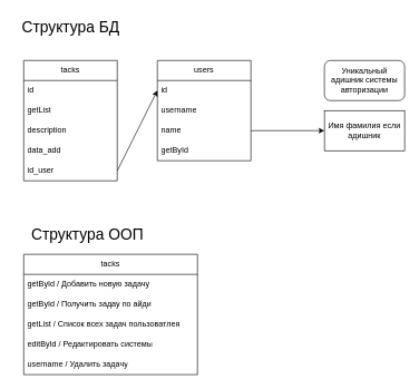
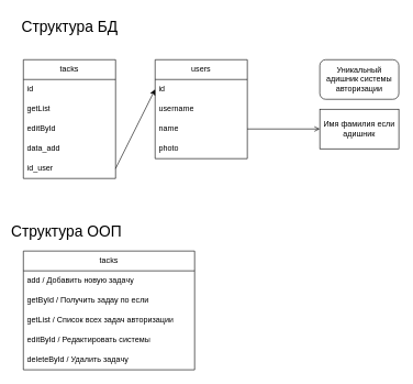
  <mxCell id="0" />
  <mxCell id="1" parent="0" />
  <mxCell id="2" value="tacks" style="swimlane;fontStyle=0;childLayout=stackLayout;horizontal=1;startSize=30;horizontalStack=0;resizeParent=1;resizeParentMax=0;resizeLast=0;collapsible=1;marginBottom=0;whiteSpace=wrap;html=1;" vertex="1" parent="1"><mxGeometry x="35" y="90" width="140" height="180" as="geometry" /></mxCell>
  <mxCell id="3" value="id" style="text;strokeColor=none;fillColor=none;align=left;verticalAlign=middle;spacingLeft=4;spacingRight=4;overflow=hidden;points=[[0,0.5],[1,0.5]];portConstraint=eastwest;rotatable=0;whiteSpace=wrap;html=1;" vertex="1" parent="2"><mxGeometry y="30" width="140" height="30" as="geometry" /></mxCell>
  <mxCell id="4" value="getList" style="text;strokeColor=none;fillColor=none;align=left;verticalAlign=middle;spacingLeft=4;spacingRight=4;overflow=hidden;points=[[0,0.5],[1,0.5]];portConstraint=eastwest;rotatable=0;whiteSpace=wrap;html=1;" vertex="1" parent="2"><mxGeometry y="60" width="140" height="30" as="geometry" /></mxCell>
- <mxCell id="5" value="description" style="text;strokeColor=none;fillColor=none;align=left;verticalAlign=middle;spacingLeft=4;spacingRight=4;overflow=hidden;points=[[0,0.5],[1,0.5]];portConstraint=eastwest;rotatable=0;whiteSpace=wrap;html=1;" vertex="1" parent="2"><mxGeometry y="90" width="140" height="30" as="geometry" /></mxCell>
+ <mxCell id="5" value="editById" style="text;strokeColor=none;fillColor=none;align=left;verticalAlign=middle;spacingLeft=4;spacingRight=4;overflow=hidden;points=[[0,0.5],[1,0.5]];portConstraint=eastwest;rotatable=0;whiteSpace=wrap;html=1;" vertex="1" parent="2"><mxGeometry y="90" width="140" height="30" as="geometry" /></mxCell>
  <mxCell id="6" value="data_add" style="text;strokeColor=none;fillColor=none;align=left;verticalAlign=middle;spacingLeft=4;spacingRight=4;overflow=hidden;points=[[0,0.5],[1,0.5]];portConstraint=eastwest;rotatable=0;whiteSpace=wrap;html=1;" vertex="1" parent="2"><mxGeometry y="120" width="140" height="30" as="geometry" /></mxCell>
  <mxCell id="7" value="id_user" style="text;strokeColor=none;fillColor=none;align=left;verticalAlign=middle;spacingLeft=4;spacingRight=4;overflow=hidden;points=[[0,0.5],[1,0.5]];portConstraint=eastwest;rotatable=0;whiteSpace=wrap;html=1;" vertex="1" parent="2"><mxGeometry y="150" width="140" height="30" as="geometry" /></mxCell>
  <mxCell id="8" value="users" style="swimlane;fontStyle=0;childLayout=stackLayout;horizontal=1;startSize=30;horizontalStack=0;resizeParent=1;resizeParentMax=0;resizeLast=0;collapsible=1;marginBottom=0;whiteSpace=wrap;html=1;" vertex="1" parent="1"><mxGeometry x="235" y="90" width="140" height="150" as="geometry" /></mxCell>
  <mxCell id="9" value="id" style="text;strokeColor=none;fillColor=none;align=left;verticalAlign=middle;spacingLeft=4;spacingRight=4;overflow=hidden;points=[[0,0.5],[1,0.5]];portConstraint=eastwest;rotatable=0;whiteSpace=wrap;html=1;" vertex="1" parent="8"><mxGeometry y="30" width="140" height="30" as="geometry" /></mxCell>
  <mxCell id="10" value="username" style="text;strokeColor=none;fillColor=none;align=left;verticalAlign=middle;spacingLeft=4;spacingRight=4;overflow=hidden;points=[[0,0.5],[1,0.5]];portConstraint=eastwest;rotatable=0;whiteSpace=wrap;html=1;" vertex="1" parent="8"><mxGeometry y="60" width="140" height="30" as="geometry" /></mxCell>
  <mxCell id="11" value="name" style="text;strokeColor=none;fillColor=none;align=left;verticalAlign=middle;spacingLeft=4;spacingRight=4;overflow=hidden;points=[[0,0.5],[1,0.5]];portConstraint=eastwest;rotatable=0;whiteSpace=wrap;html=1;" vertex="1" parent="8"><mxGeometry y="90" width="140" height="30" as="geometry" /></mxCell>
- <mxCell id="12" value="getById" style="text;strokeColor=none;fillColor=none;align=left;verticalAlign=middle;spacingLeft=4;spacingRight=4;overflow=hidden;points=[[0,0.5],[1,0.5]];portConstraint=eastwest;rotatable=0;whiteSpace=wrap;html=1;" vertex="1" parent="8"><mxGeometry y="120" width="140" height="30" as="geometry" /></mxCell>
+ <mxCell id="12" value="photo" style="text;strokeColor=none;fillColor=none;align=left;verticalAlign=middle;spacingLeft=4;spacingRight=4;overflow=hidden;points=[[0,0.5],[1,0.5]];portConstraint=eastwest;rotatable=0;whiteSpace=wrap;html=1;" vertex="1" parent="8"><mxGeometry y="120" width="140" height="30" as="geometry" /></mxCell>
  <mxCell id="13" style="edgeStyle=none;html=1;exitX=1;exitY=0.5;exitDx=0;exitDy=0;entryX=0;entryY=0.5;entryDx=0;entryDy=0;" edge="1" parent="1" source="7" target="9"><mxGeometry relative="1" as="geometry" /></mxCell>
  <mxCell id="14" value="Уникальный адишник системы авторизации" style="whiteSpace=wrap;html=1;rounded=1;" vertex="1" parent="1"><mxGeometry x="485" y="90" width="120" height="60" as="geometry" /></mxCell>
  <mxCell id="15" value="Имя фамилия если адишник" style="whiteSpace=wrap;html=1;" vertex="1" parent="1"><mxGeometry x="485" y="165" width="120" height="60" as="geometry" /></mxCell>
- <mxCell id="16" style="edgeStyle=none;html=1;entryX=0;entryY=0.5;entryDx=0;entryDy=0;exitX=1;exitY=0.5;exitDx=0;exitDy=0;" edge="1" parent="1" source="11" target="15"><mxGeometry relative="1" as="geometry" /></mxCell>
+ <mxCell id="16" style="edgeStyle=none;html=1;entryX=0;entryY=0.5;entryDx=0;entryDy=0;exitX=1;exitY=0.5;exitDx=0;exitDy=0;endArrow=open;" edge="1" parent="1" source="11" target="15"><mxGeometry relative="1" as="geometry" /></mxCell>
  <mxCell id="17" value="&lt;font style=&quot;font-size: 23px;&quot;&gt;Структура БД&lt;/font&gt;" style="text;html=1;align=center;verticalAlign=middle;resizable=0;points=[];autosize=1;strokeColor=none;fillColor=none;" vertex="1" parent="1"><mxGeometry x="20" y="20" width="170" height="40" as="geometry" /></mxCell>
- <mxCell id="18" value="&lt;font style=&quot;font-size: 23px;&quot;&gt;Структура ООП&lt;/font&gt;" style="text;html=1;align=center;verticalAlign=middle;resizable=0;points=[];autosize=1;strokeColor=none;fillColor=none;" vertex="1" parent="1"><mxGeometry x="35" y="330" width="190" height="40" as="geometry" /></mxCell>
+ <mxCell id="18" value="&lt;font style=&quot;font-size: 23px;&quot;&gt;Структура ООП&lt;/font&gt;" style="text;html=1;align=center;verticalAlign=middle;resizable=0;points=[];autosize=1;strokeColor=none;fillColor=none;" vertex="1" parent="1"><mxGeometry x="5" y="330" width="190" height="40" as="geometry" /></mxCell>
  <mxCell id="19" value="tacks" style="swimlane;fontStyle=0;childLayout=stackLayout;horizontal=1;startSize=30;horizontalStack=0;resizeParent=1;resizeParentMax=0;resizeLast=0;collapsible=1;marginBottom=0;whiteSpace=wrap;html=1;" vertex="1" parent="1"><mxGeometry x="35" y="380" width="260" height="180" as="geometry" /></mxCell>
- <mxCell id="20" value="getById / Добавить новую задачу" style="text;strokeColor=none;fillColor=none;align=left;verticalAlign=middle;spacingLeft=4;spacingRight=4;overflow=hidden;points=[[0,0.5],[1,0.5]];portConstraint=eastwest;rotatable=0;whiteSpace=wrap;html=1;" vertex="1" parent="19"><mxGeometry y="30" width="260" height="30" as="geometry" /></mxCell>
- <mxCell id="21" value="getById / Получить задау по айди" style="text;strokeColor=none;fillColor=none;align=left;verticalAlign=middle;spacingLeft=4;spacingRight=4;overflow=hidden;points=[[0,0.5],[1,0.5]];portConstraint=eastwest;rotatable=0;whiteSpace=wrap;html=1;" vertex="1" parent="19"><mxGeometry y="60" width="260" height="30" as="geometry" /></mxCell>
- <mxCell id="22" value="getList / Список всех задач пользоватлея" style="text;strokeColor=none;fillColor=none;align=left;verticalAlign=middle;spacingLeft=4;spacingRight=4;overflow=hidden;points=[[0,0.5],[1,0.5]];portConstraint=eastwest;rotatable=0;whiteSpace=wrap;html=1;" vertex="1" parent="19"><mxGeometry y="90" width="260" height="30" as="geometry" /></mxCell>
+ <mxCell id="20" value="add / Добавить новую задачу" style="text;strokeColor=none;fillColor=none;align=left;verticalAlign=middle;spacingLeft=4;spacingRight=4;overflow=hidden;points=[[0,0.5],[1,0.5]];portConstraint=eastwest;rotatable=0;whiteSpace=wrap;html=1;" vertex="1" parent="19"><mxGeometry y="30" width="260" height="30" as="geometry" /></mxCell>
+ <mxCell id="21" value="getById / Получить задау по если" style="text;strokeColor=none;fillColor=none;align=left;verticalAlign=middle;spacingLeft=4;spacingRight=4;overflow=hidden;points=[[0,0.5],[1,0.5]];portConstraint=eastwest;rotatable=0;whiteSpace=wrap;html=1;" vertex="1" parent="19"><mxGeometry y="60" width="260" height="30" as="geometry" /></mxCell>
+ <mxCell id="22" value="getList / Список всех задач авторизации" style="text;strokeColor=none;fillColor=none;align=left;verticalAlign=middle;spacingLeft=4;spacingRight=4;overflow=hidden;points=[[0,0.5],[1,0.5]];portConstraint=eastwest;rotatable=0;whiteSpace=wrap;html=1;" vertex="1" parent="19"><mxGeometry y="90" width="260" height="30" as="geometry" /></mxCell>
  <mxCell id="23" value="editById / Редактировать системы" style="text;strokeColor=none;fillColor=none;align=left;verticalAlign=middle;spacingLeft=4;spacingRight=4;overflow=hidden;points=[[0,0.5],[1,0.5]];portConstraint=eastwest;rotatable=0;whiteSpace=wrap;html=1;" vertex="1" parent="19"><mxGeometry y="120" width="260" height="30" as="geometry" /></mxCell>
- <mxCell id="24" value="username / Удалить задачу" style="text;strokeColor=none;fillColor=none;align=left;verticalAlign=middle;spacingLeft=4;spacingRight=4;overflow=hidden;points=[[0,0.5],[1,0.5]];portConstraint=eastwest;rotatable=0;whiteSpace=wrap;html=1;" vertex="1" parent="19"><mxGeometry y="150" width="260" height="30" as="geometry" /></mxCell>
+ <mxCell id="24" value="deleteById / Удалить задачу" style="text;strokeColor=none;fillColor=none;align=left;verticalAlign=middle;spacingLeft=4;spacingRight=4;overflow=hidden;points=[[0,0.5],[1,0.5]];portConstraint=eastwest;rotatable=0;whiteSpace=wrap;html=1;" vertex="1" parent="19"><mxGeometry y="150" width="260" height="30" as="geometry" /></mxCell>
